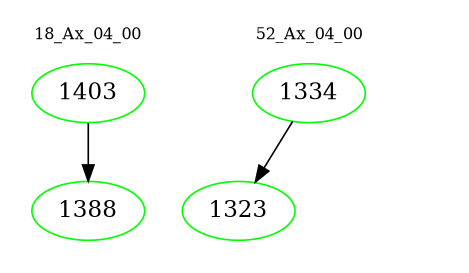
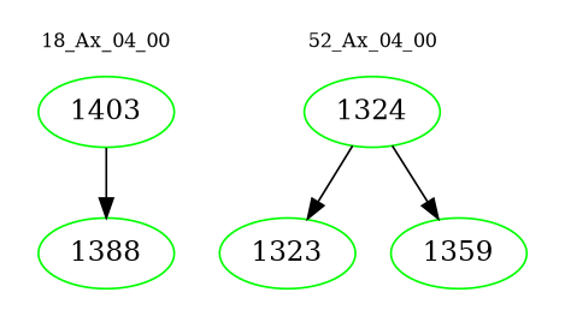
  digraph {
    node [color=green]
    edge [color=black]
    n1 [label=1403]
    n2 [label=1388]
-   n3 [label=1334]
+   n3 [label=1324]
    n4 [label=1323]
+   n5 [label=1359]
    subgraph cluster_1 {
      color=white
      fontsize=10
      label="18_Ax_04_00"
      n1
      n2
    }
    subgraph cluster_2 {
      color=white
      fontsize=10
      label="52_Ax_04_00"
      n3
      n4
+     n5
    }
    n1 -> n2
    n3 -> n4
+   n3 -> n5
  }
